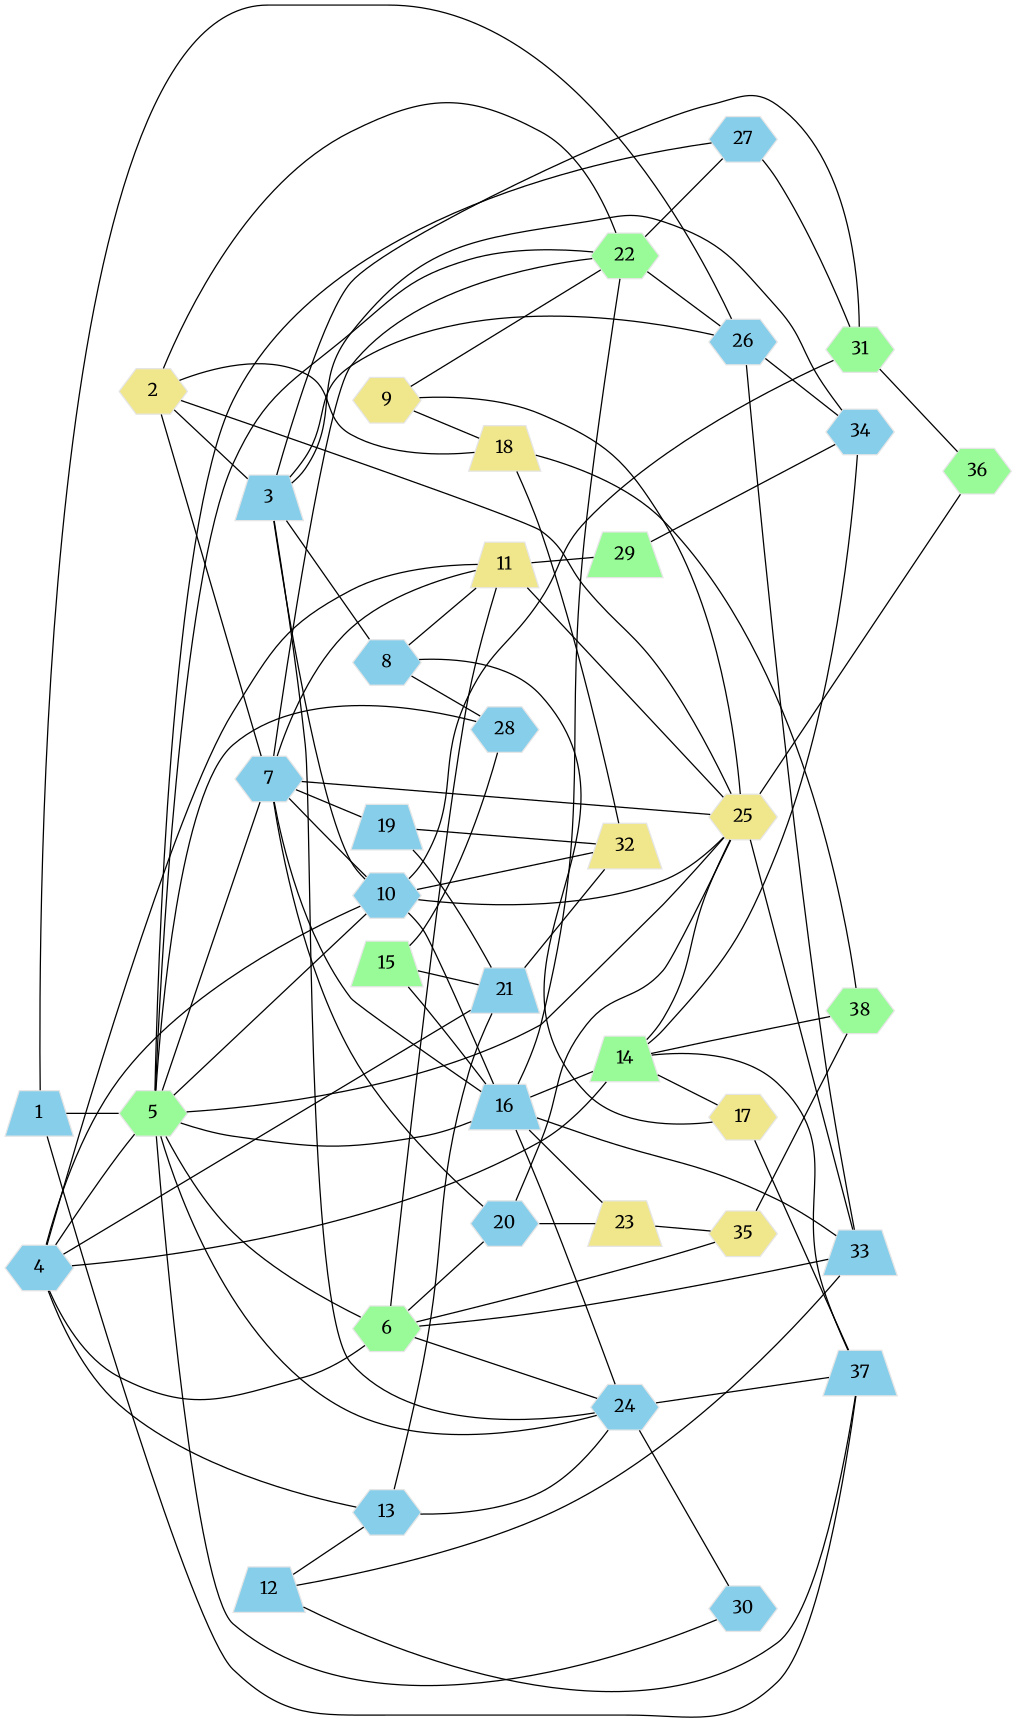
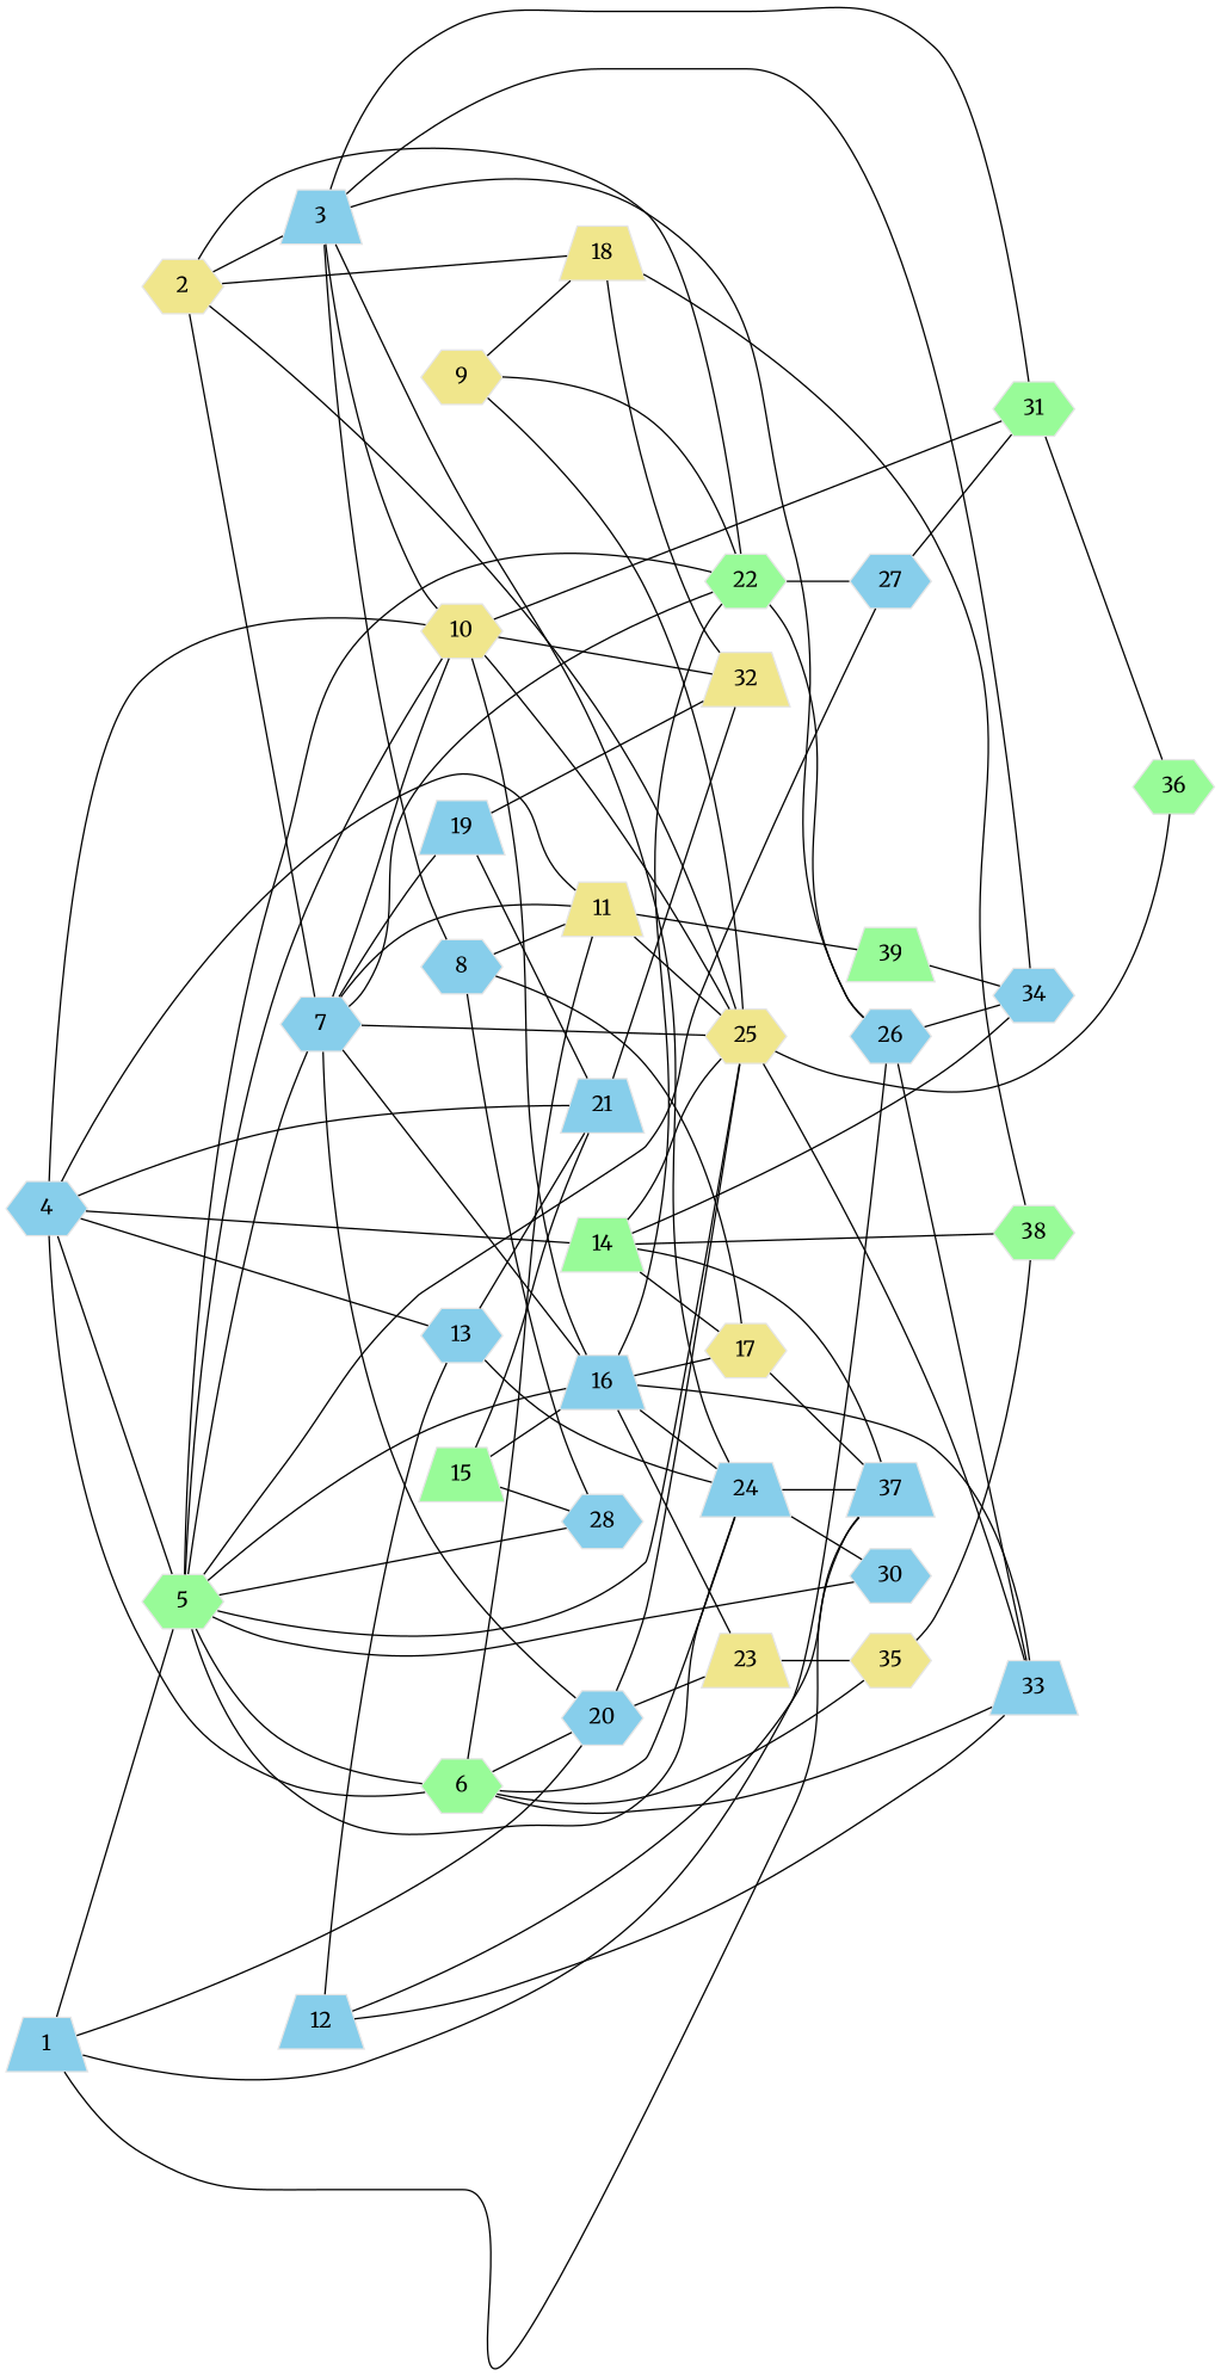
  graph {
    fontname=Merriweather
    rankdir=LR
    node [color=gray90 fillcolor=skyblue fontname=Merriweather shape=hexagon style=filled]
    edge [fontname=Merriweather weight=1.0]
    1 [shape=trapezium]
    5 [fillcolor=palegreen]
    20
    26
    37 [shape=trapezium]
    7
    22 [fillcolor=palegreen]
    25 [fillcolor=khaki]
-   10
+   10 [fillcolor=khaki]
    16 [shape=trapezium]
-   24
+   24 [shape=trapezium]
    6 [fillcolor=palegreen]
    27
    28
    30
    23 [fillcolor=khaki shape=trapezium]
    34
    33 [shape=trapezium]
    2 [fillcolor=khaki]
    3 [shape=trapezium]
    18 [fillcolor=khaki shape=trapezium]
    8
    31 [fillcolor=palegreen]
    11 [fillcolor=khaki shape=trapezium]
    19 [shape=trapezium]
    32 [fillcolor=khaki shape=trapezium]
    38 [fillcolor=palegreen]
    36 [fillcolor=palegreen]
    17 [fillcolor=khaki]
    4
    13
    14 [fillcolor=palegreen shape=trapezium]
    21 [shape=trapezium]
    35 [fillcolor=khaki]
-   29 [fillcolor=palegreen shape=trapezium]
+   29 [fillcolor=palegreen shape=trapezium label=39]
    9 [fillcolor=khaki]
    12 [shape=trapezium]
    15 [fillcolor=palegreen shape=trapezium]
    1 -- 5
+   1 -- 20
    1 -- 26
    1 -- 37
    5 -- 7
    5 -- 22
    5 -- 25 [weight=3.0]
    5 -- 10
    5 -- 16
    5 -- 24
    5 -- 6
    5 -- 27
    5 -- 28
    5 -- 30
    20 -- 25 [weight=2.0]
    20 -- 23
    26 -- 34
    26 -- 33
    7 -- 20
    7 -- 22
    7 -- 25 [weight=3.0]
    7 -- 10
    7 -- 16
    7 -- 11
    7 -- 19
    22 -- 26
    22 -- 27
    25 -- 33
    25 -- 36
    10 -- 25 [weight=2.0]
    10 -- 16
    10 -- 31
    10 -- 32
    16 -- 22
    16 -- 24 [weight=2.0]
    16 -- 23
    16 -- 33
-   16 -- 14
+   16 -- 17
    24 -- 37
    24 -- 30
    6 -- 20
    6 -- 24
    6 -- 33 [weight=2.0]
    6 -- 11
    6 -- 35
    27 -- 31
    23 -- 35
    2 -- 7
    2 -- 22
    2 -- 25
    2 -- 3
    2 -- 18
    3 -- 26
    3 -- 10
    3 -- 24
    3 -- 34
    3 -- 8
    3 -- 31
    18 -- 32
    18 -- 38
    8 -- 28
    8 -- 11
    8 -- 17
    31 -- 36
    11 -- 25 [weight=3.0]
    11 -- 29
    19 -- 32
    19 -- 21
    17 -- 37
    4 -- 5
    4 -- 10
    4 -- 6
    4 -- 11
    4 -- 13
    4 -- 14 [weight=2.0]
    4 -- 21
    13 -- 24
    13 -- 21
    14 -- 37 [weight=2.0]
    14 -- 25
    14 -- 34
    14 -- 38
    14 -- 17
    21 -- 32
    35 -- 38
    29 -- 34
    9 -- 22
    9 -- 25
    9 -- 18
    12 -- 37
    12 -- 33
    12 -- 13
    15 -- 16
    15 -- 28
    15 -- 21
  }
